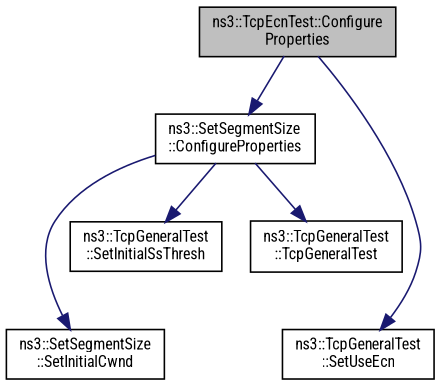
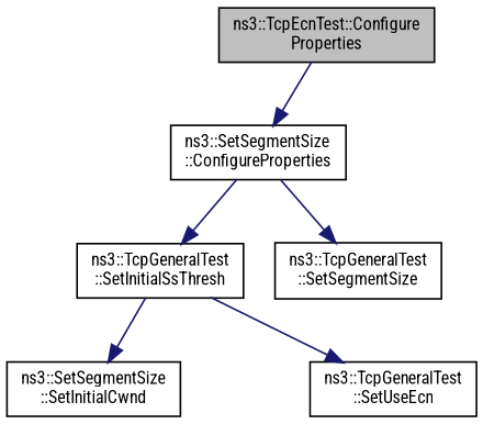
  digraph {
    fontname="Roboto Condensed"
    rankdir=TB
    node [color=black fillcolor=white fontname="Roboto Condensed" fontsize=10 shape=record style=filled]
    edge [color=midnightblue fontname="Roboto Condensed" fontsize=10 labelfontname=Helvetica labelfontsize=10 style=solid]
    n1 [fillcolor=grey75 fontcolor=black height=0.2 label="ns3::TcpEcnTest::Configure\lProperties" width=0.4]
    n2 [height=0.2 label="ns3::SetSegmentSize\l::ConfigureProperties" width=0.4]
    n3 [height=0.2 label="ns3::TcpGeneralTest\l::SetUseEcn" width=0.4]
    n4 [height=0.2 label="ns3::SetSegmentSize\l::SetInitialCwnd" width=0.4]
    n5 [height=0.2 label="ns3::TcpGeneralTest\l::SetInitialSsThresh" width=0.4]
-   n6 [height=0.2 label="ns3::TcpGeneralTest\l::TcpGeneralTest" width=0.4]
+   n6 [height=0.2 label="ns3::TcpGeneralTest\l::SetSegmentSize" width=0.4]
    n1 -> n2
-   n1 -> n3
-   n2 -> n4
+   n5 -> n3
+   n5 -> n4
    n2 -> n5
    n2 -> n6
  }
